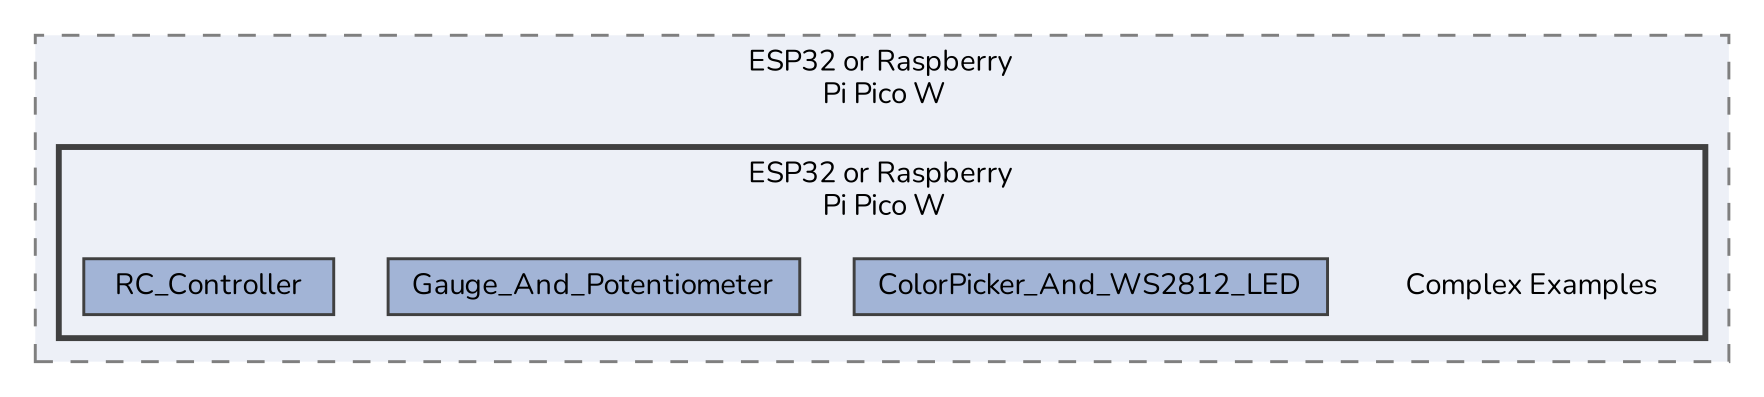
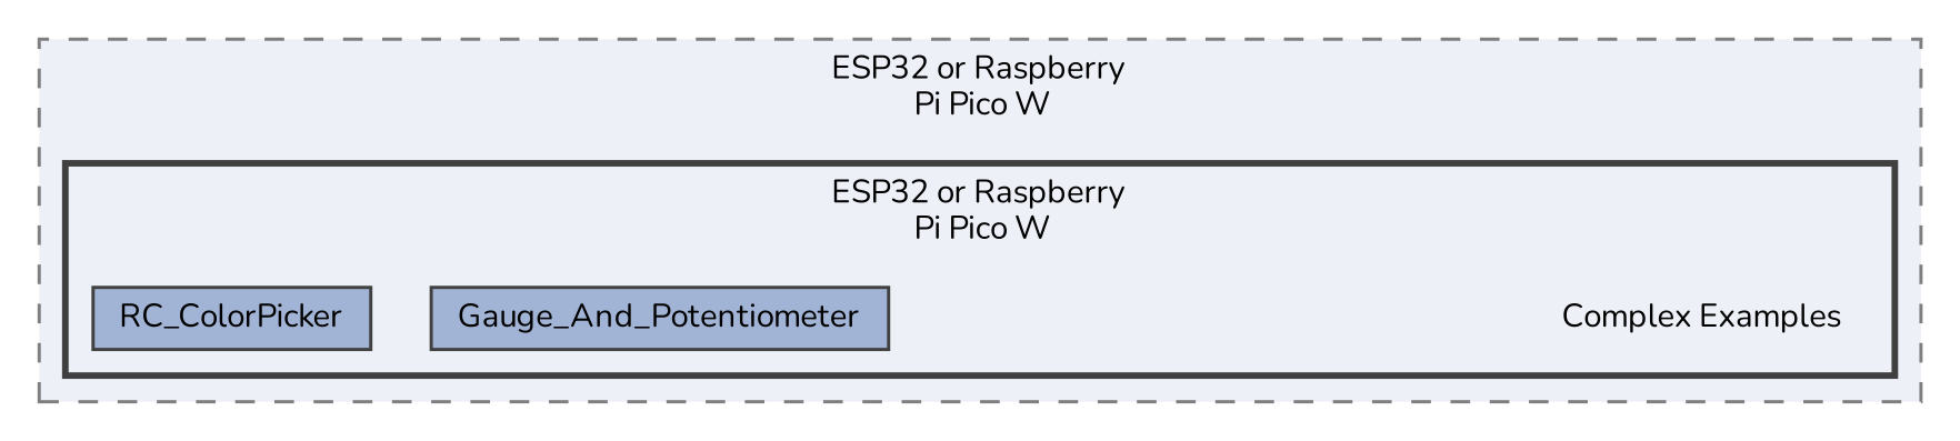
  digraph {
    compound=true
    fontname=Nunito
    node [fontname=Nunito fontsize=10 shape=box color=grey25 fillcolor="#a2b4d6" style=filled]
    n1 [height=0.2 label="Complex Examples" shape=plaintext width=0.4 color="" fillcolor="" style=""]
-   n2 [height=0.2 label=ColorPicker_And_WS2812_LED width=0.4]
    n3 [height=0.2 label=Gauge_And_Potentiometer width=0.4]
-   n4 [height=0.2 label=RC_Controller width=0.4]
+   n4 [height=0.2 label=RC_ColorPicker width=0.4]
    subgraph cluster_1 {
      bgcolor="#edf0f7"
      fontsize=10
      label="ESP32 or Raspberry\l Pi Pico W"
      pencolor=grey50
      style="filled,dashed"
      subgraph cluster_2 {
        bgcolor="#edf0f7"
        fontsize=10
        pencolor=grey25
        style="filled,bold"
        n1
-       n2
        n3
        n4
      }
    }
  }
